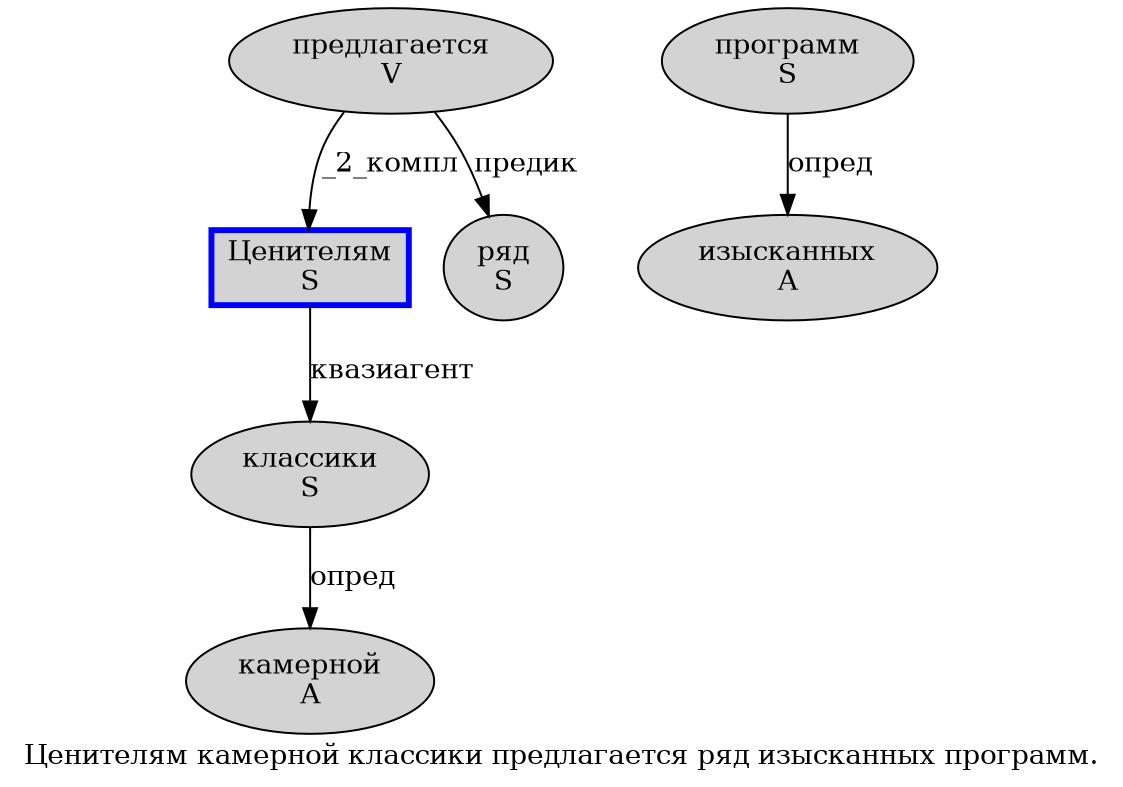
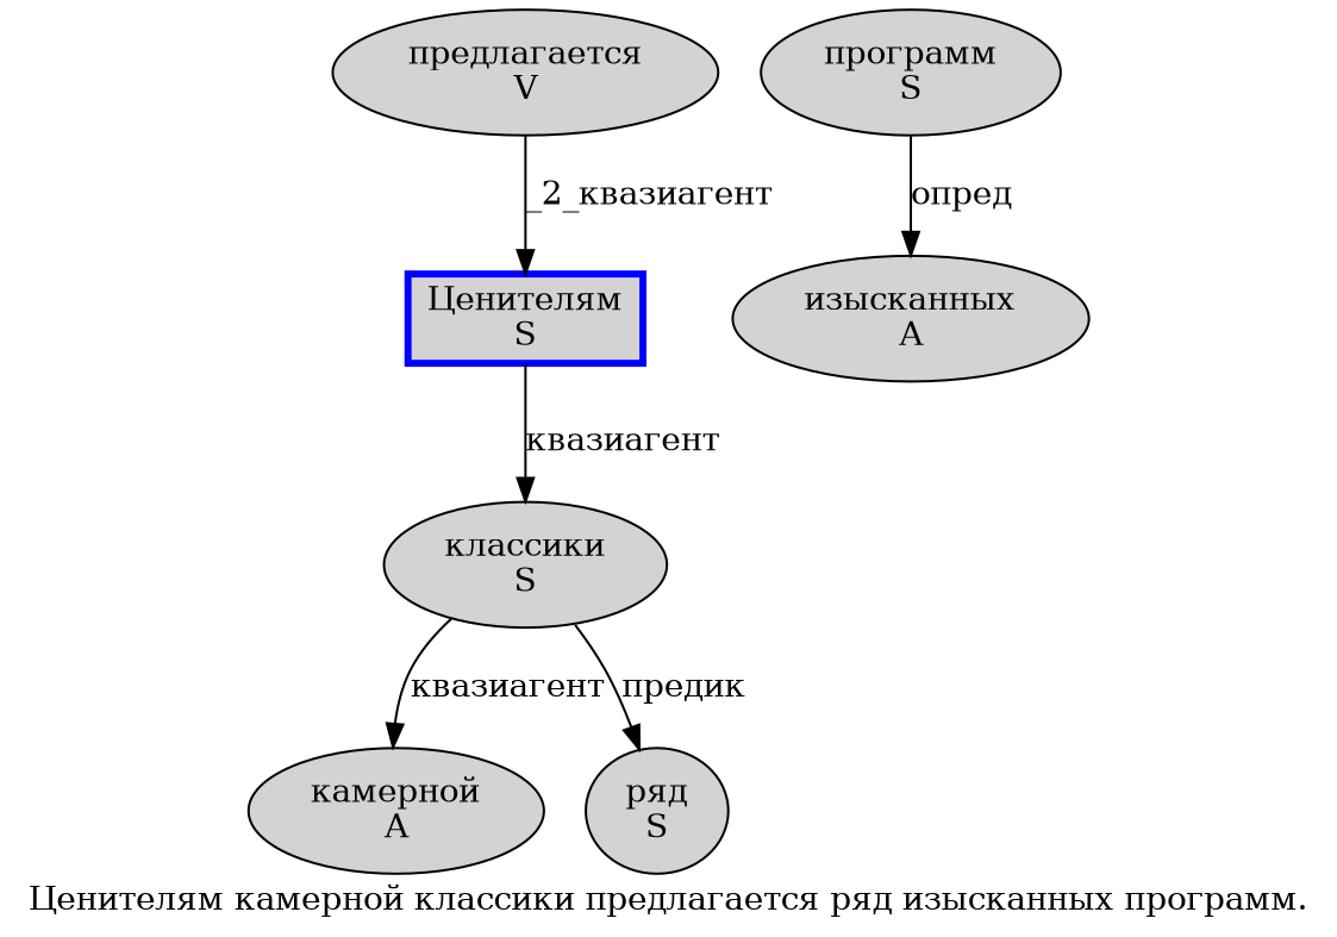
  digraph {
    label="Ценителям камерной классики предлагается ряд изысканных программ."
    node [fillcolor=lightgray penwidth=1 shape=ellipse style=filled]
    n1 [color=blue label="Ценителям\nS" penwidth=3 shape=box]
    n2 [label="классики\nS"]
    n3 [label="камерной\nA"]
    n4 [label="предлагается\nV"]
    n5 [label="ряд\nS"]
    n6 [label="программ\nS"]
    n7 [label="изысканных\nA"]
    n1 -> n2 [label="квазиагент"]
-   n2 -> n3 [label="опред"]
-   n4 -> n1 [label="_2_компл"]
-   n4 -> n5 [label="предик"]
+   n2 -> n3 [label="квазиагент"]
+   n4 -> n1 [label="_2_квазиагент"]
+   n2 -> n5 [label="предик"]
    n6 -> n7 [label="опред"]
  }
